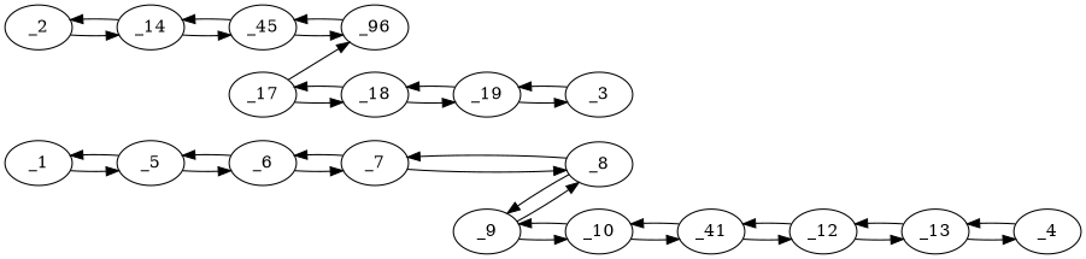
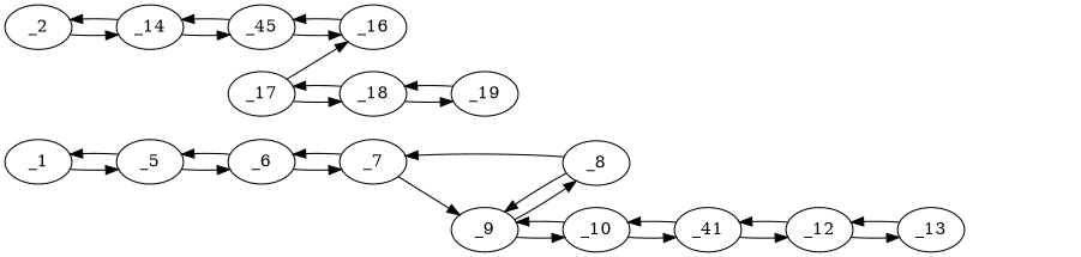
  digraph {
    rankdir=LR
    edge [angle=-2.214297 orient=-0.973417]
    _1 [x=109.000000 y=70.000000]
    _5 [x=104.000000 y=82.000000]
    _6 [x=88.000000 y=87.000000]
    _7 [x=73.000000 y=93.000000]
    _2 [x=121.000000 y=106.000000]
    _14 [x=125.000000 y=89.000000]
    n7 [label=_45 x=141.000000 y=91.000000]
-   _16 [x=150.000000 y=103.000000 label=_96]
-   _3 [x=179.000000 y=157.000000]
+   _16 [x=150.000000 y=103.000000]
    _19 [x=175.000000 y=140.000000]
    _18 [x=168.000000 y=127.000000]
    _17 [x=159.000000 y=115.000000]
-   _4 [x=54.000000 y=185.000000]
    _13 [x=49.000000 y=169.000000]
    _12 [x=45.000000 y=152.000000]
    n16 [label=_41 x=40.000000 y=136.000000]
    _8 [x=66.000000 y=107.000000]
    _9 [x=52.000000 y=114.000000]
    _10 [x=38.000000 y=121.000000]
    _1 -> _5 [angle=1.965587 orient=0.923077]
    _5 -> _1 [angle=-1.176005 orient=-0.923077]
    _5 -> _6 [angle=2.838708 orient=0.298275]
    _6 -> _5 [angle=-0.302885 orient=-0.298275]
    _6 -> _7 [angle=2.761086 orient=0.371391]
    _7 -> _6 [angle=-0.380506 orient=-0.371391]
-   _7 -> _8 [angle=2.034444 orient=0.894427]
+   _7 -> _9 [angle=2.034444 orient=0.894427]
    _2 -> _14 [angle=-1.339706]
    _14 -> _2 [angle=1.801887 orient=0.973417]
    _14 -> n7 [angle=0.124355 orient=0.124035]
    n7 -> _14 [angle=-3.017238 orient=-0.124035]
    n7 -> _16 [angle=0.927295 orient=0.800000]
    _16 -> n7 [orient=-0.800000]
-   _3 -> _19 [angle=-1.801887]
-   _19 -> _3 [angle=1.339706 orient=0.973417]
    _19 -> _18 [angle=-2.064738 orient=-0.880471]
    _18 -> _19 [angle=1.076855 orient=0.880471]
    _18 -> _17 [orient=-0.800000]
    _17 -> _16 [orient=-0.800000]
    _17 -> _18 [angle=0.927295 orient=0.800000]
-   _4 -> _13 [angle=-1.873681 orient=-0.954480]
-   _13 -> _4 [angle=1.267911 orient=0.954480]
    _13 -> _12 [angle=-1.801887]
    _12 -> _13 [angle=1.339706 orient=0.973417]
    _12 -> n16 [angle=-1.873681 orient=-0.954480]
    n16 -> _12 [angle=1.267911 orient=0.954480]
    n16 -> _10 [angle=-1.703348 orient=-0.991228]
    _8 -> _7 [angle=-1.107149 orient=-0.894427]
    _8 -> _9 [angle=2.677945 orient=0.447214]
    _9 -> _8 [angle=-0.463648 orient=-0.447214]
    _9 -> _10 [angle=2.677945 orient=0.447214]
    _10 -> n16 [angle=1.438245 orient=0.991228]
    _10 -> _9 [angle=-0.463648 orient=-0.447214]
  }
